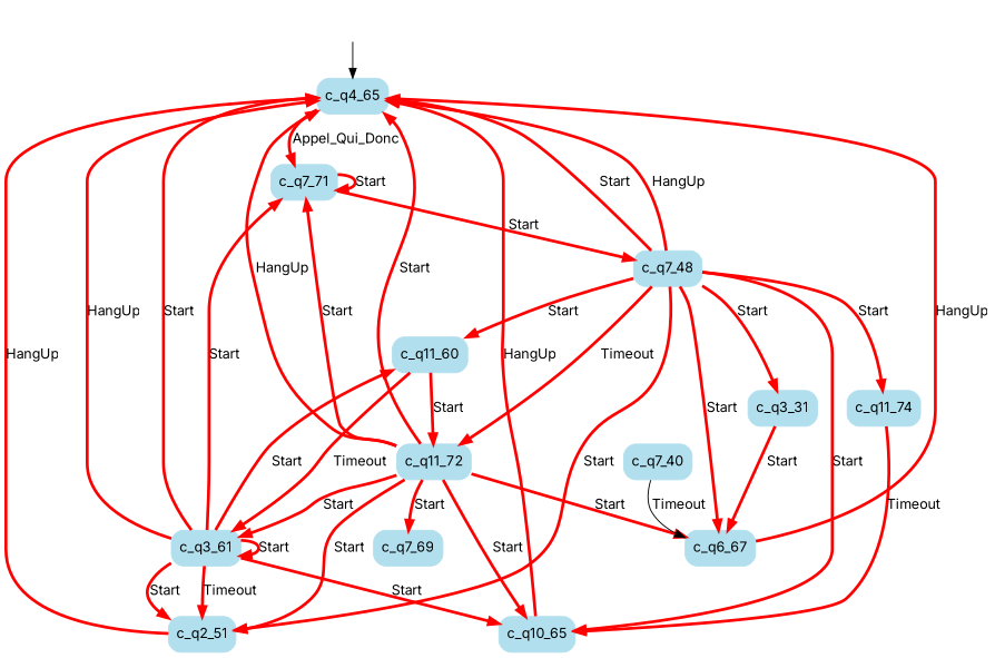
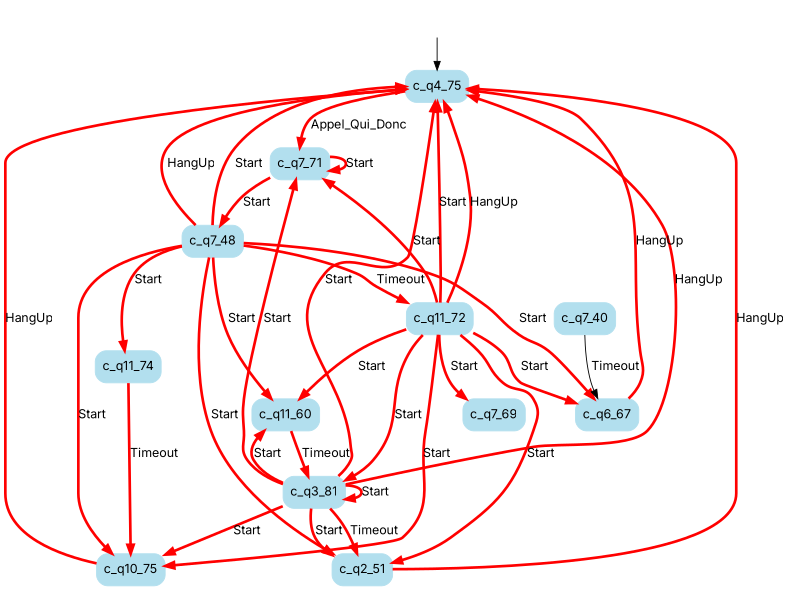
  digraph {
    fontname=Inter
    rankdir=TB
    node [fontname=Inter style="rounded, filled" color=lightblue2 shape=box]
    edge [fontname=Inter color=red penwidth=3]
    start_c_q4_65 [style=invisible color="" shape=""]
-   n2 [label=c_q4_65]
+   n2 [label=c_q4_75]
    n3 [label=c_q7_71]
-   n4 [label=c_q10_65]
+   n4 [label=c_q10_75]
    n5 [label=c_q11_74]
    n6 [label=c_q7_48]
-   n7 [label=c_q3_61]
+   n7 [label=c_q3_81]
    n8 [label=c_q11_60]
    n9 [label=c_q2_51]
    n10 [label=c_q11_72]
    n11 [label=c_q6_67]
    n12 [label=c_q7_69]
-   n13 [label=c_q3_31]
    n14 [label=c_q7_40]
    start_c_q4_65 -> n2 [color="" penwidth=""]
    n2 -> n3 [label=Appel_Qui_Donc]
    n3 -> n3 [label=Start]
    n3 -> n6 [label=Start]
    n4 -> n2 [label=HangUp]
    n5 -> n4 [label=Timeout]
    n6 -> n2 [label=Start]
    n6 -> n2 [label=HangUp]
    n6 -> n4 [label=Start]
    n6 -> n5 [label=Start]
    n6 -> n8 [label=Start]
    n6 -> n9 [label=Start]
    n6 -> n10 [label=Timeout]
    n6 -> n11 [label=Start]
-   n6 -> n13 [label=Start]
    n7 -> n2 [label=Start]
    n7 -> n2 [label=HangUp]
    n7 -> n3 [label=Start]
    n7 -> n4 [label=Start]
    n7 -> n7 [label=Start]
    n7 -> n8 [label=Start]
    n7 -> n9 [label=Start]
    n7 -> n9 [label=Timeout]
    n8 -> n7 [label=Timeout]
    n9 -> n2 [label=HangUp]
    n10 -> n2 [label=Start]
    n10 -> n2 [label=HangUp]
    n10 -> n3 [label=Start]
    n10 -> n4 [label=Start]
    n10 -> n7 [label=Start]
-   n8 -> n10 [label=Start]
+   n10 -> n8 [label=Start]
    n10 -> n9 [label=Start]
    n10 -> n11 [label=Start]
    n10 -> n12 [label=Start]
    n11 -> n2 [label=HangUp]
-   n13 -> n11 [label=Start]
    n14 -> n11 [label=Timeout color="" penwidth=""]
  }
